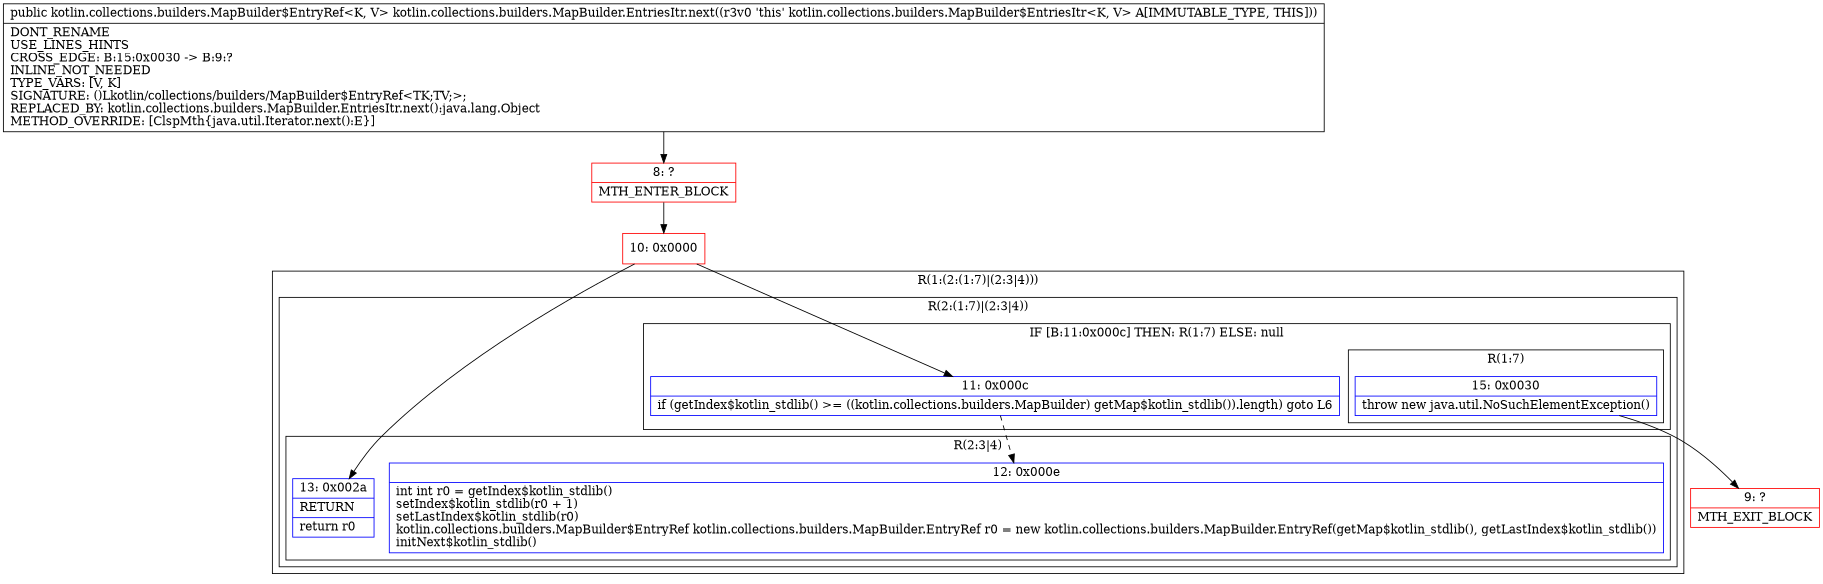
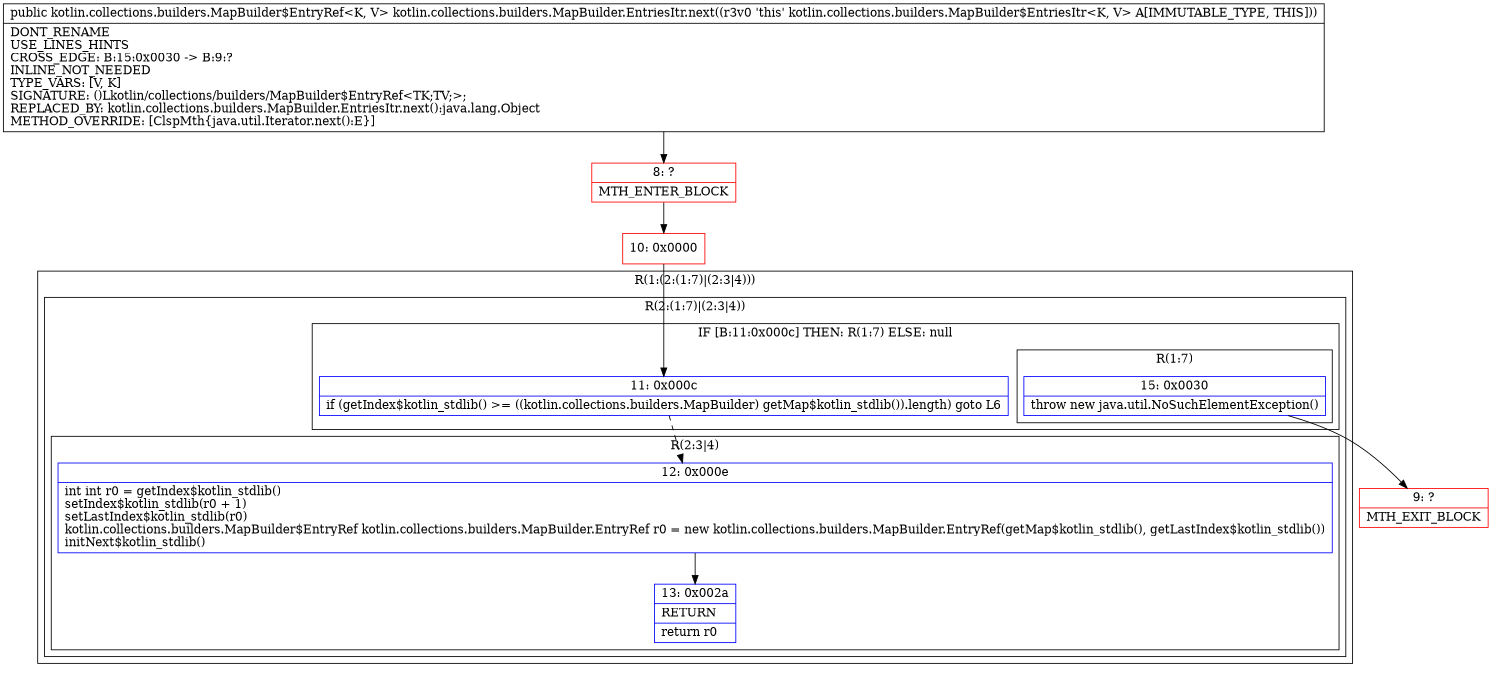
  digraph {
    node [color=blue shape=record]
    n1 [label="{15\:\ 0x0030|throw new java.util.NoSuchElementException()\l}"]
    n2 [label="{11\:\ 0x000c|if (getIndex$kotlin_stdlib() \>= ((kotlin.collections.builders.MapBuilder) getMap$kotlin_stdlib()).length) goto L6\l}"]
    n3 [label="{12\:\ 0x000e|int int r0 = getIndex$kotlin_stdlib()\lsetIndex$kotlin_stdlib(r0 + 1)\lsetLastIndex$kotlin_stdlib(r0)\lkotlin.collections.builders.MapBuilder$EntryRef kotlin.collections.builders.MapBuilder.EntryRef r0 = new kotlin.collections.builders.MapBuilder.EntryRef(getMap$kotlin_stdlib(), getLastIndex$kotlin_stdlib())\linitNext$kotlin_stdlib()\l}"]
    n4 [label="{13\:\ 0x002a|RETURN\l|return r0\l}"]
    n5 [color=red label="{9\:\ ?|MTH_EXIT_BLOCK\l}"]
    n6 [color=red label="{8\:\ ?|MTH_ENTER_BLOCK\l}"]
    n7 [color=red label="{10\:\ 0x0000}"]
    n8 [label="{public kotlin.collections.builders.MapBuilder$EntryRef\<K, V\> kotlin.collections.builders.MapBuilder.EntriesItr.next((r3v0 'this' kotlin.collections.builders.MapBuilder$EntriesItr\<K, V\> A[IMMUTABLE_TYPE, THIS]))  | DONT_RENAME\lUSE_LINES_HINTS\lCROSS_EDGE: B:15:0x0030 \-\> B:9:?\lINLINE_NOT_NEEDED\lTYPE_VARS: [V, K]\lSIGNATURE: ()Lkotlin\/collections\/builders\/MapBuilder$EntryRef\<TK;TV;\>;\lREPLACED_BY: kotlin.collections.builders.MapBuilder.EntriesItr.next():java.lang.Object\lMETHOD_OVERRIDE: [ClspMth\{java.util.Iterator.next():E\}]\l}" color=""]
    subgraph cluster_1 {
      label="R(1:(2:(1:7)|(2:3|4)))"
      subgraph cluster_2 {
        label="R(2:(1:7)|(2:3|4))"
        subgraph cluster_3 {
          label="IF [B:11:0x000c] THEN: R(1:7) ELSE: null"
          n2
          subgraph cluster_4 {
            label="R(1:7)"
            n1
          }
        }
        subgraph cluster_5 {
          label="R(2:3|4)"
          n3
          n4
        }
      }
    }
    n1 -> n5
    n2 -> n3 [style=dashed]
-   n7 -> n4
+   n3 -> n4
    n6 -> n7
    n7 -> n2
    n8 -> n6
  }
